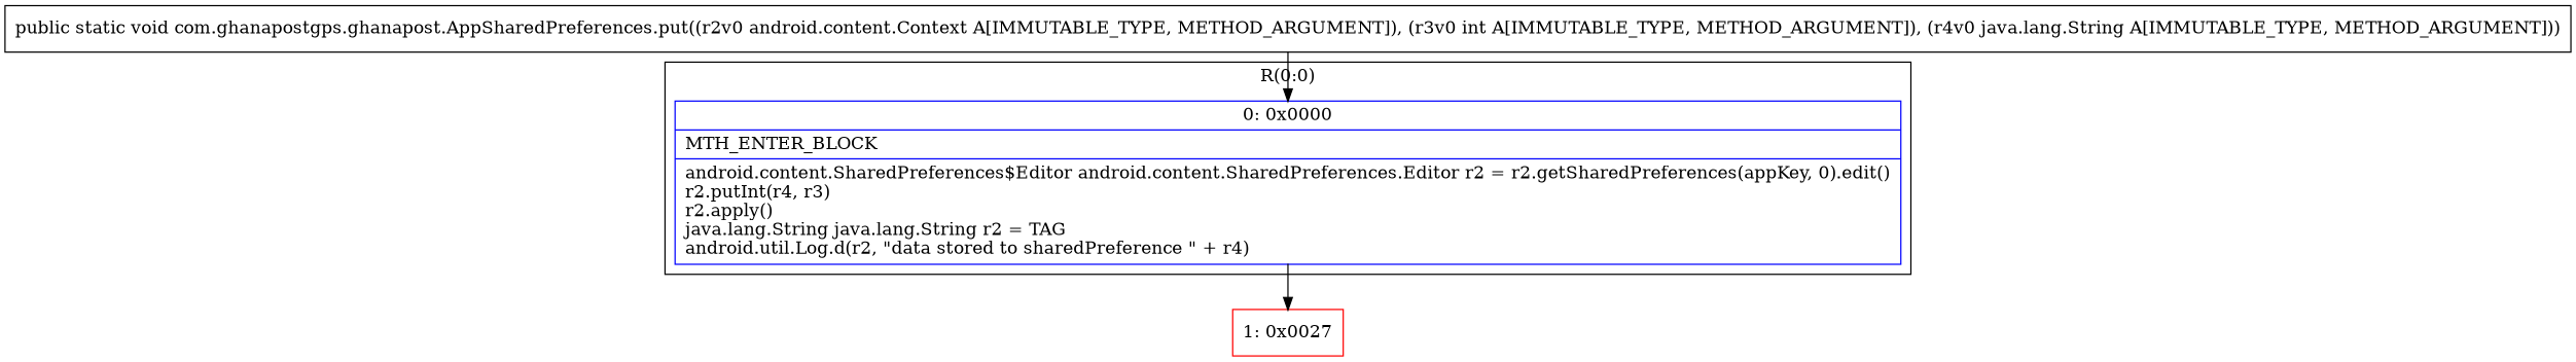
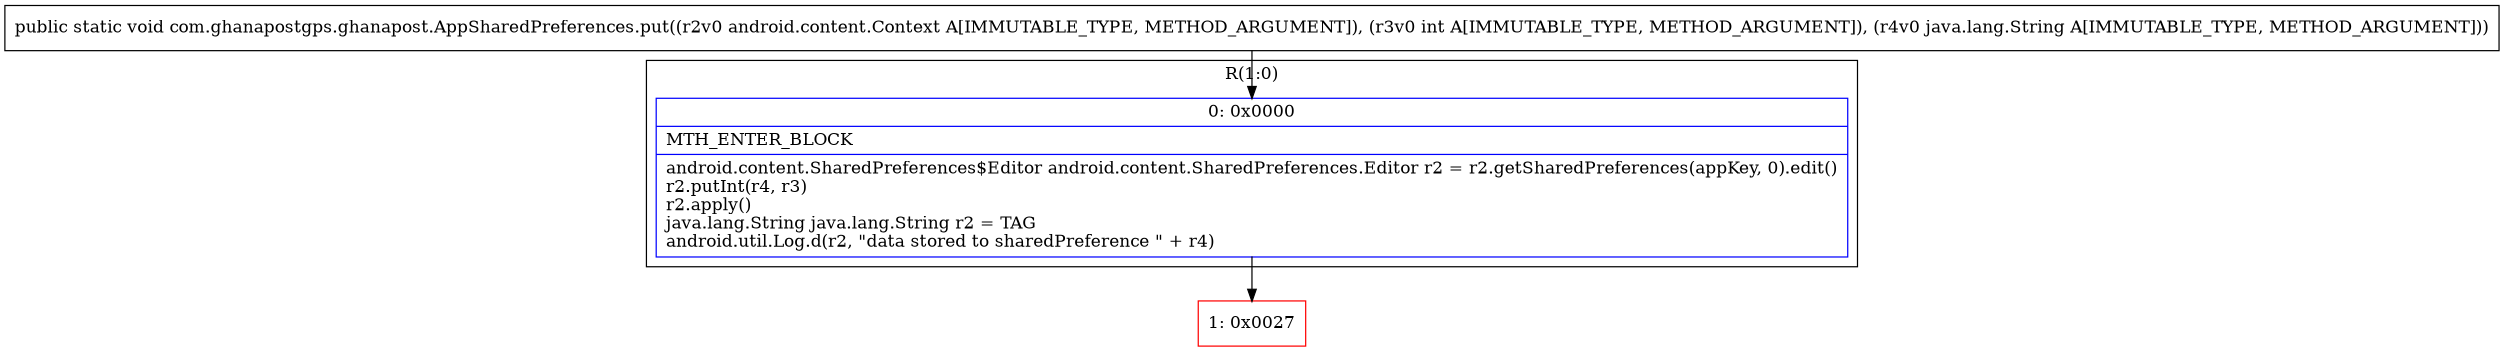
  digraph {
    node [shape=record]
    n1 [color=blue label="{0\:\ 0x0000|MTH_ENTER_BLOCK\l|android.content.SharedPreferences$Editor android.content.SharedPreferences.Editor r2 = r2.getSharedPreferences(appKey, 0).edit()\lr2.putInt(r4, r3)\lr2.apply()\ljava.lang.String java.lang.String r2 = TAG\landroid.util.Log.d(r2, \"data stored to sharedPreference \" + r4)\l}"]
    n2 [color=red label="{1\:\ 0x0027}"]
    n3 [label="{public static void com.ghanapostgps.ghanapost.AppSharedPreferences.put((r2v0 android.content.Context A[IMMUTABLE_TYPE, METHOD_ARGUMENT]), (r3v0 int A[IMMUTABLE_TYPE, METHOD_ARGUMENT]), (r4v0 java.lang.String A[IMMUTABLE_TYPE, METHOD_ARGUMENT])) }"]
    subgraph cluster_1 {
-     label="R(0:0)"
+     label="R(1:0)"
      n1
    }
    n1 -> n2
    n3 -> n1
  }
